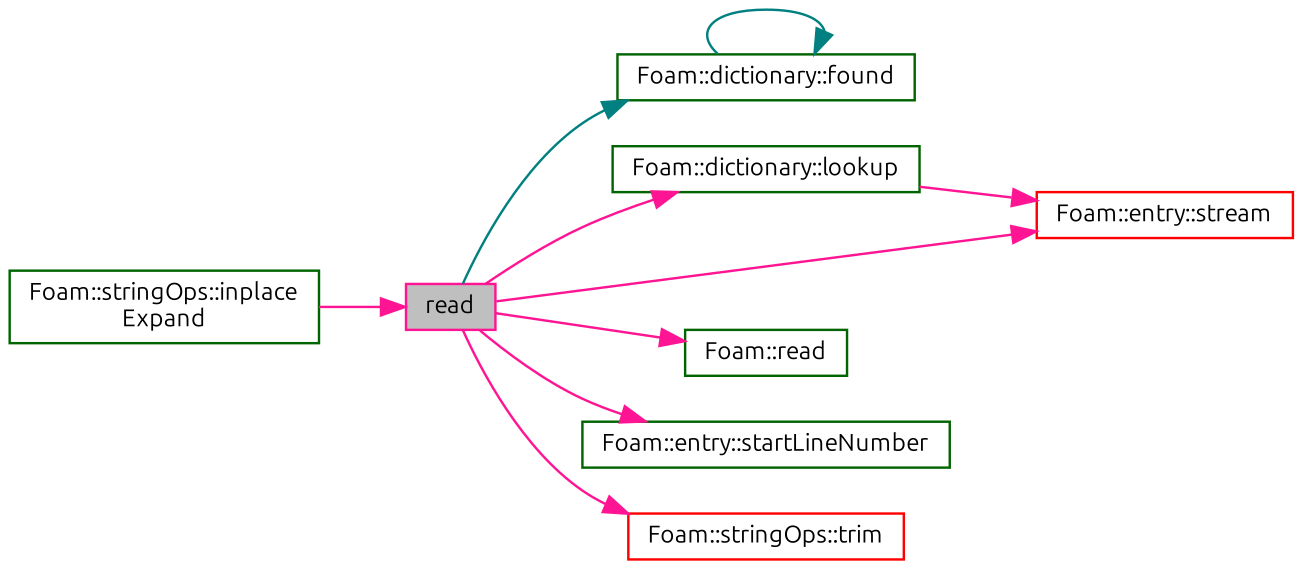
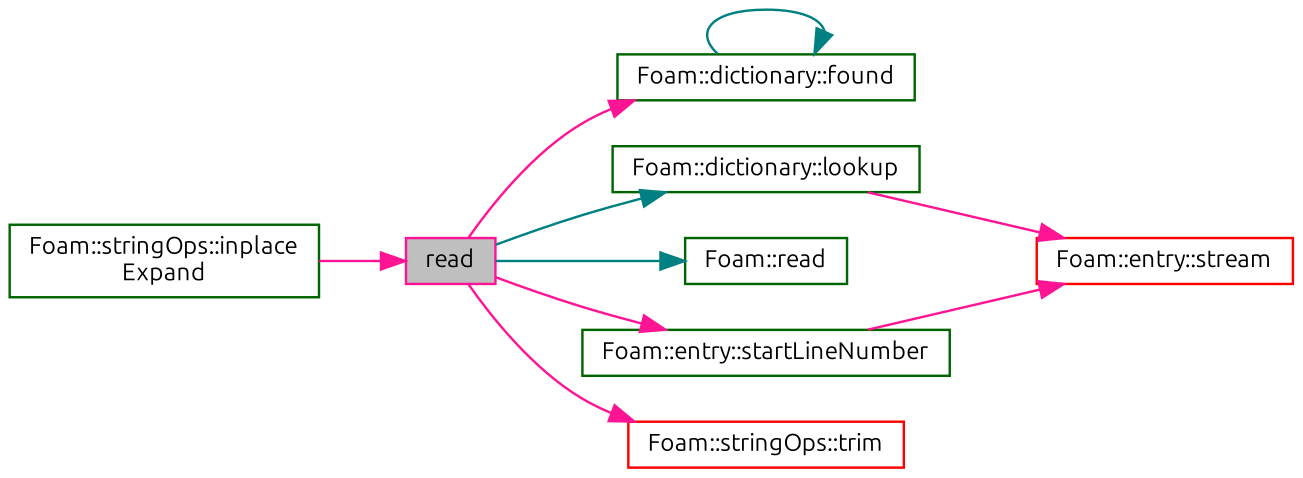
  digraph {
    fontname=Ubuntu
    rankdir=LR
    node [color=darkgreen fontname=Ubuntu fontsize=10 shape=record]
    edge [color=deeppink fontname=Ubuntu fontsize=10 labelfontname=Helvetica labelfontsize=10 style=solid]
    n1 [color=deeppink fillcolor=grey75 fontcolor=black height=0.2 label=read style=filled width=0.4]
    n2 [height=0.2 label="Foam::dictionary::found" width=0.4]
    n3 [height=0.2 label="Foam::dictionary::lookup" width=0.4]
    n4 [color=red height=0.2 label="Foam::entry::stream" width=0.4]
    n5 [height=0.2 label="Foam::read" width=0.4]
    n6 [height=0.2 label="Foam::entry::startLineNumber" width=0.4]
    n7 [color=red height=0.2 label="Foam::stringOps::trim" width=0.4]
    n8 [height=0.2 label="Foam::stringOps::inplace\lExpand" width=0.4]
-   n1 -> n2 [color=teal]
-   n1 -> n3
-   n1 -> n4
-   n1 -> n5
+   n1 -> n2
+   n1 -> n3 [color=teal]
+   n6 -> n4
+   n1 -> n5 [color=teal]
    n1 -> n6
    n1 -> n7
    n2 -> n2 [color=teal]
    n3 -> n4
    n8 -> n1
  }
